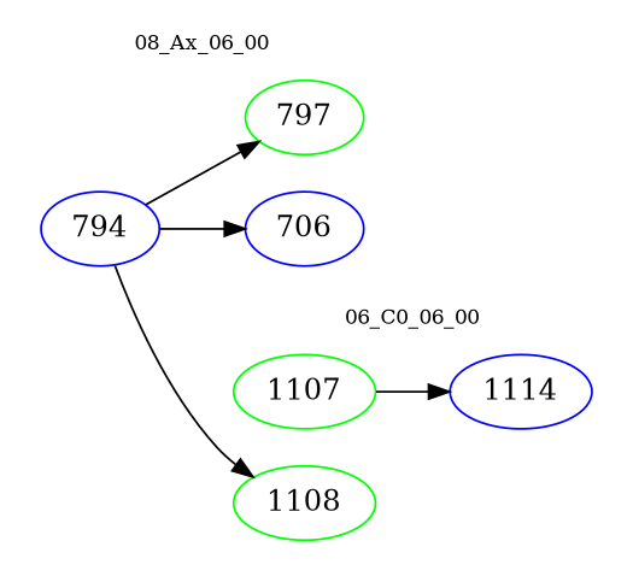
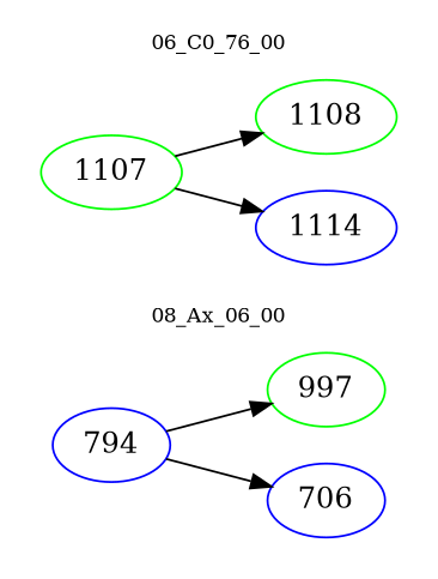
  digraph {
    rankdir=LR
    node [color=blue]
    edge [color=black]
    n1 [label=794]
    n2 [label=706]
-   n3 [color=green label=797]
+   n3 [color=green label=997]
    n4 [color=green label=1107]
    n5 [label=1114]
    n6 [color=green label=1108]
    subgraph cluster_1 {
      color=white
      fontsize=10
      label="08_Ax_06_00"
      n1
      n2
      n3
    }
    subgraph cluster_2 {
      color=white
      fontsize=10
-     label="06_C0_06_00"
+     label="06_C0_76_00"
      n4
      n5
      n6
    }
    n1 -> n2
    n1 -> n3
    n4 -> n5
-   n1 -> n6
+   n4 -> n6
  }
